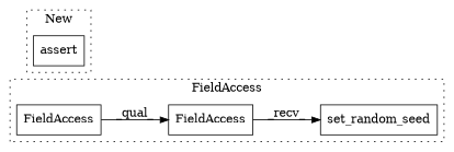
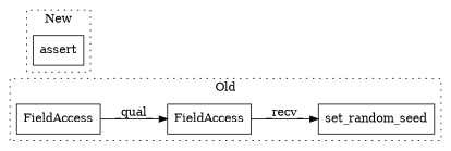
  digraph {
    rankdir=LR
    node [a=32 s=6961 shape=box]
    n1 [l="16,1" label=set_random_seed s="6982,6999"]
    n2 [a=22 l=20 label=FieldAccess]
    n3 [a=22 l=17 label=FieldAccess]
    n4 [l="11,1" label=assert s="8090,8149"]
    subgraph cluster_1 {
-     label=FieldAccess
+     label=Old
      style=dotted
      n1
      n2
      n3
    }
    subgraph cluster_2 {
      label=New
      style=dotted
      n4
    }
    n2 -> n1 [label=_recv_]
    n3 -> n2 [label=_qual_]
  }
